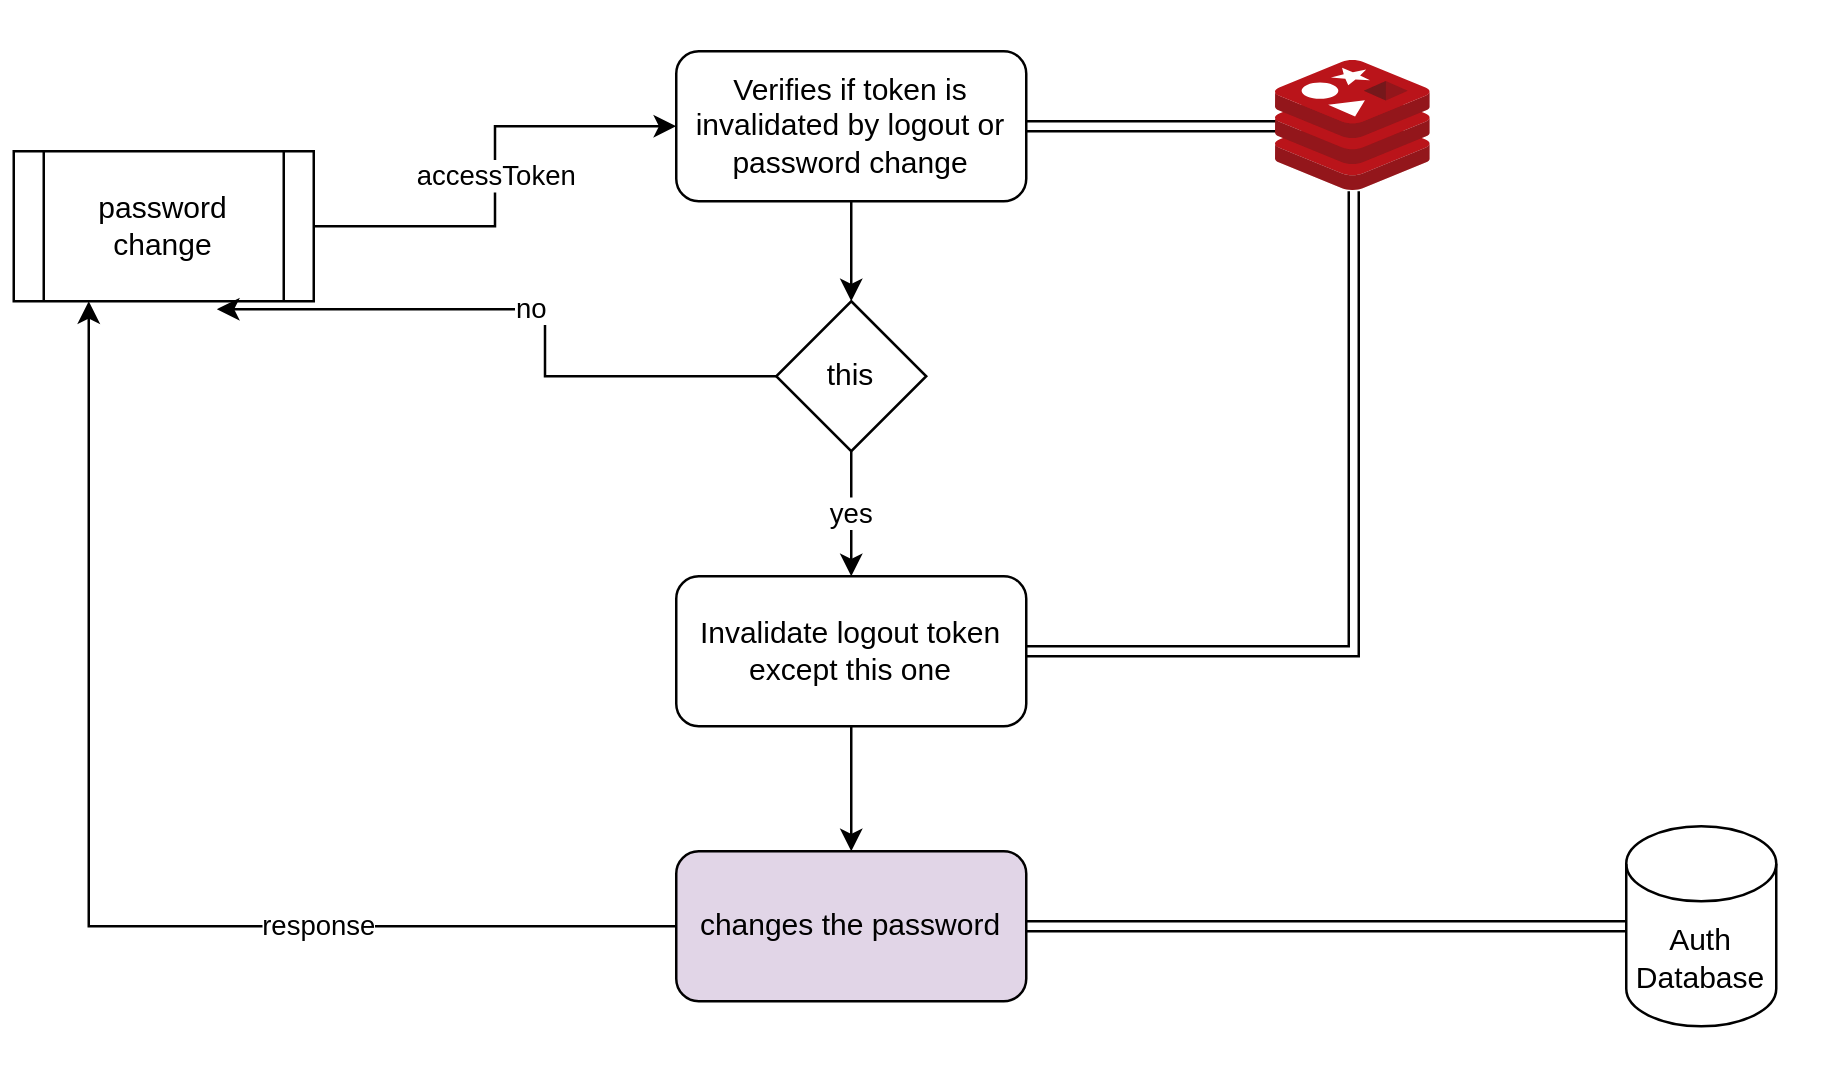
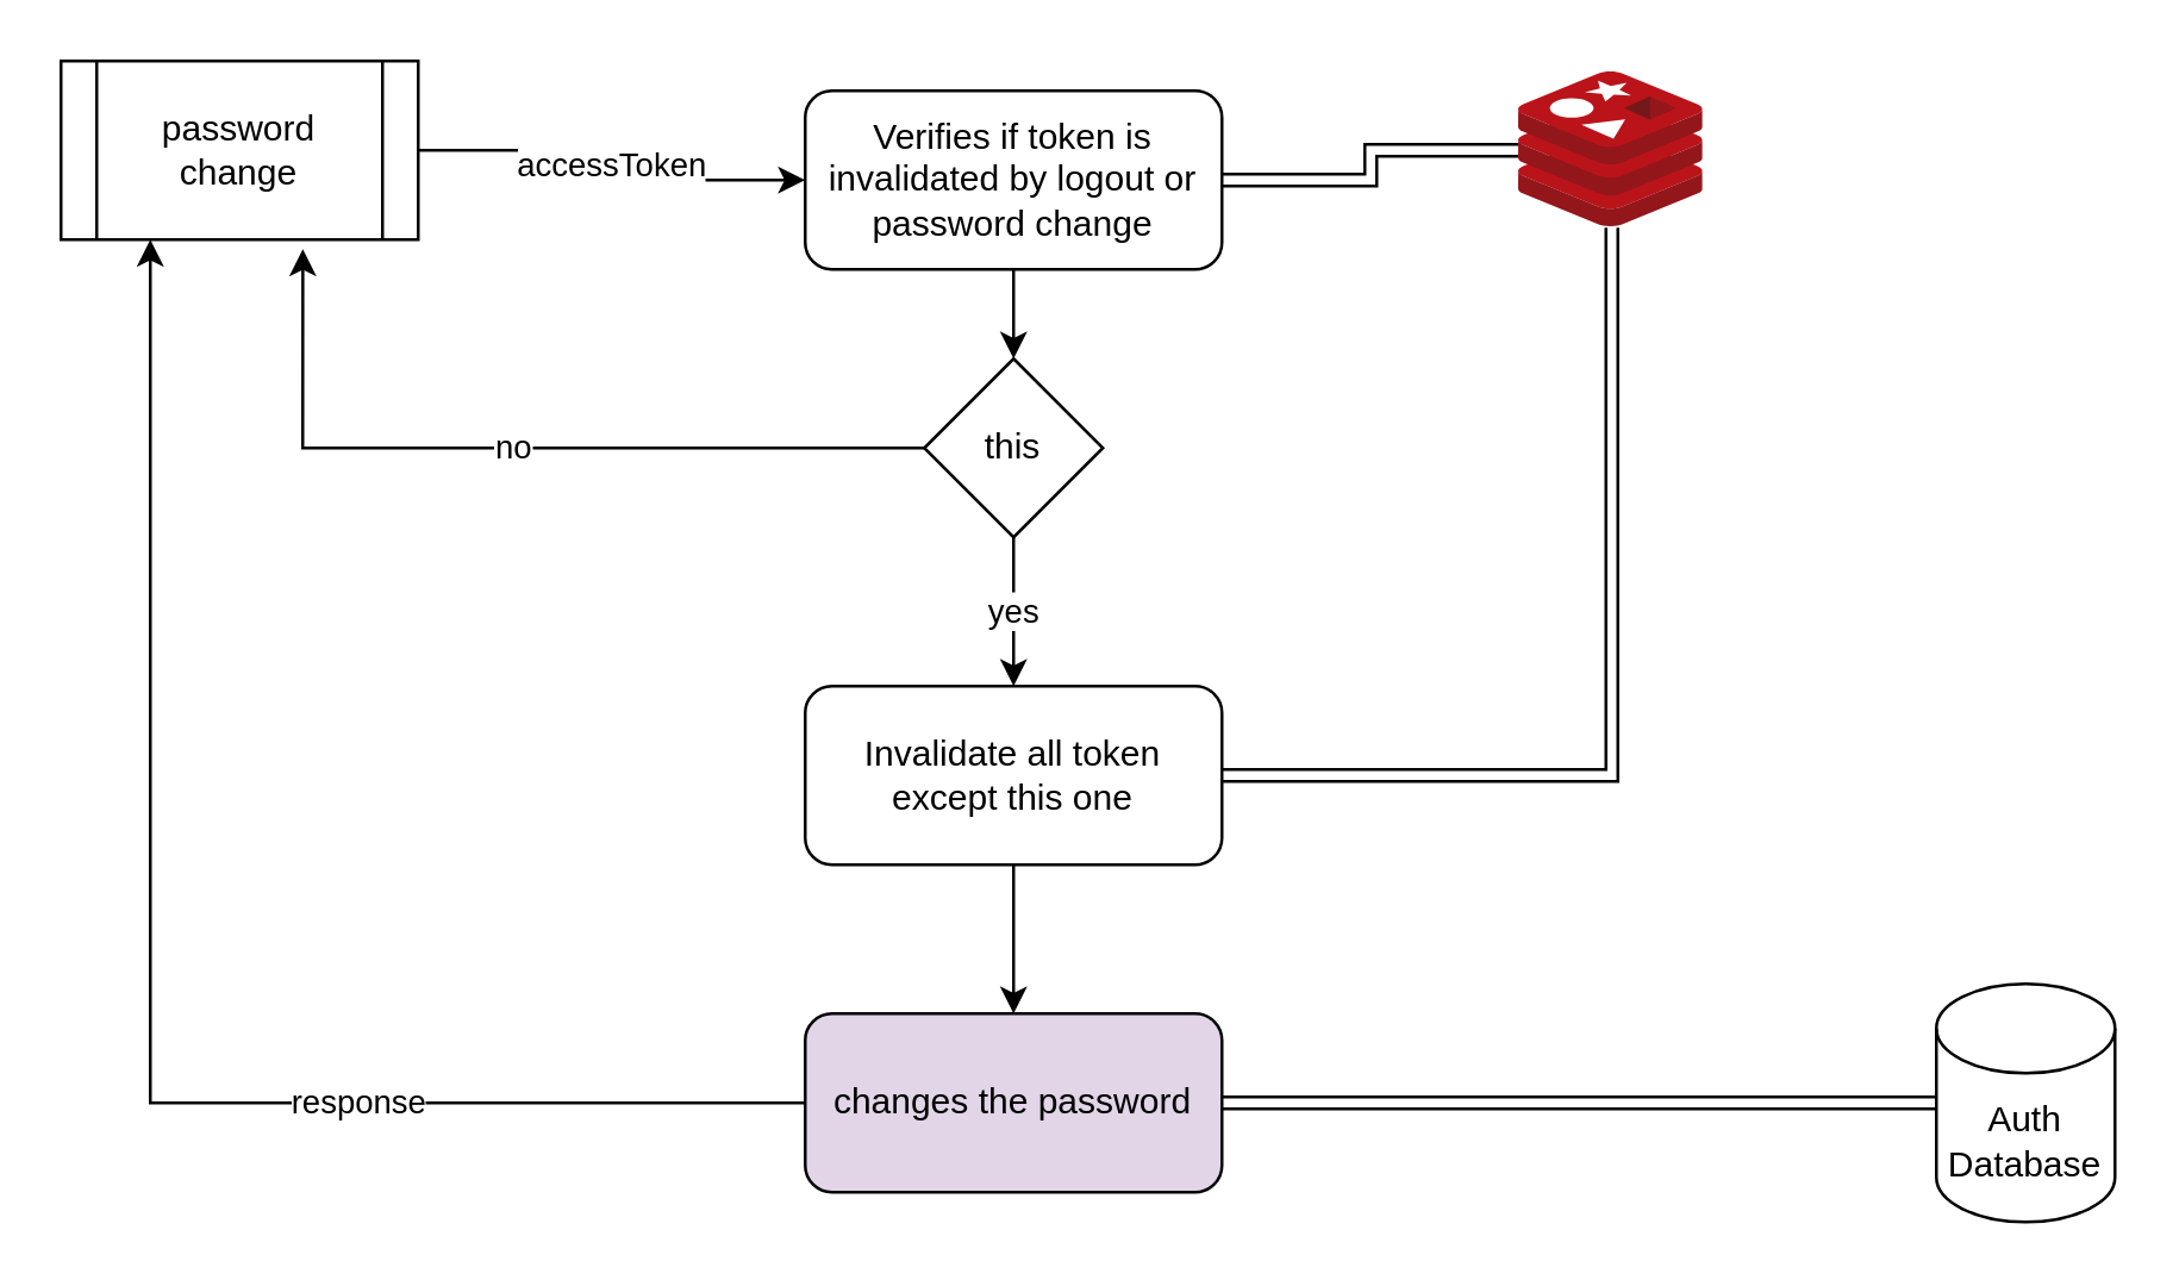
  <mxCell id="0" />
  <mxCell id="1" parent="0" />
  <mxCell id="2" value="accessToken" style="edgeStyle=orthogonalEdgeStyle;rounded=0;orthogonalLoop=1;jettySize=auto;html=1;exitX=1;exitY=0.5;exitDx=0;exitDy=0;entryX=0;entryY=0.5;entryDx=0;entryDy=0;" parent="1" source="3" target="5" edge="1"><mxGeometry relative="1" as="geometry" /></mxCell>
- <mxCell id="3" value="password&lt;br&gt;change" style="shape=process;whiteSpace=wrap;html=1;backgroundOutline=1;" parent="1" vertex="1"><mxGeometry x="5" y="60" width="120" height="60" as="geometry" /></mxCell>
+ <mxCell id="3" value="password&lt;br&gt;change" style="shape=process;whiteSpace=wrap;html=1;backgroundOutline=1;" parent="1" vertex="1"><mxGeometry x="20" y="20" width="120" height="60" as="geometry" /></mxCell>
  <mxCell id="4" style="edgeStyle=orthogonalEdgeStyle;rounded=0;orthogonalLoop=1;jettySize=auto;html=1;exitX=0.5;exitY=1;exitDx=0;exitDy=0;entryX=0.5;entryY=0;entryDx=0;entryDy=0;" parent="1" source="5" target="10" edge="1"><mxGeometry relative="1" as="geometry" /></mxCell>
- <mxCell id="5" value="Verifies if token is invalidated by logout or password change" style="rounded=1;whiteSpace=wrap;html=1;" parent="1" vertex="1"><mxGeometry x="270" y="20" width="140" height="60" as="geometry" /></mxCell>
+ <mxCell id="5" value="Verifies if token is invalidated by logout or password change" style="rounded=1;whiteSpace=wrap;html=1;" parent="1" vertex="1"><mxGeometry x="270" y="30" width="140" height="60" as="geometry" /></mxCell>
  <mxCell id="6" style="edgeStyle=orthogonalEdgeStyle;rounded=0;orthogonalLoop=1;jettySize=auto;html=1;entryX=1;entryY=0.5;entryDx=0;entryDy=0;shape=link;" parent="1" source="8" target="5" edge="1"><mxGeometry relative="1" as="geometry" /></mxCell>
  <mxCell id="7" style="edgeStyle=orthogonalEdgeStyle;rounded=0;orthogonalLoop=1;jettySize=auto;html=1;entryX=1;entryY=0.5;entryDx=0;entryDy=0;shape=link;" parent="1" source="8" target="12" edge="1"><mxGeometry relative="1" as="geometry"><Array as="points"><mxPoint x="541" y="260" /></Array></mxGeometry></mxCell>
  <mxCell id="8" value="" style="image;sketch=0;aspect=fixed;html=1;points=[];align=center;fontSize=12;image=img/lib/mscae/Cache_Redis_Product.svg;" parent="1" vertex="1"><mxGeometry x="510" y="24" width="61.9" height="52" as="geometry" /></mxCell>
  <mxCell id="9" value="yes" style="edgeStyle=orthogonalEdgeStyle;rounded=0;orthogonalLoop=1;jettySize=auto;html=1;entryX=0.5;entryY=0;entryDx=0;entryDy=0;" parent="1" source="10" target="12" edge="1"><mxGeometry relative="1" as="geometry" /></mxCell>
  <mxCell id="10" value="this" style="rhombus;whiteSpace=wrap;html=1;" parent="1" vertex="1"><mxGeometry x="310" y="120" width="60" height="60" as="geometry" /></mxCell>
  <mxCell id="11" style="edgeStyle=orthogonalEdgeStyle;rounded=0;orthogonalLoop=1;jettySize=auto;html=1;exitX=0.5;exitY=1;exitDx=0;exitDy=0;entryX=0.5;entryY=0;entryDx=0;entryDy=0;" parent="1" source="12" target="16" edge="1"><mxGeometry relative="1" as="geometry" /></mxCell>
- <mxCell id="12" value="Invalidate logout token except this one" style="rounded=1;whiteSpace=wrap;html=1;" parent="1" vertex="1"><mxGeometry x="270" y="230" width="140" height="60" as="geometry" /></mxCell>
+ <mxCell id="12" value="Invalidate all token except this one" style="rounded=1;whiteSpace=wrap;html=1;" parent="1" vertex="1"><mxGeometry x="270" y="230" width="140" height="60" as="geometry" /></mxCell>
  <mxCell id="13" value="no" style="edgeStyle=orthogonalEdgeStyle;rounded=0;orthogonalLoop=1;jettySize=auto;html=1;exitX=0;exitY=0.5;exitDx=0;exitDy=0;entryX=0.677;entryY=1.053;entryDx=0;entryDy=0;entryPerimeter=0;" parent="1" source="10" target="3" edge="1"><mxGeometry relative="1" as="geometry" /></mxCell>
  <mxCell id="14" value="Auth&lt;br&gt;Database" style="shape=cylinder3;whiteSpace=wrap;html=1;boundedLbl=1;backgroundOutline=1;size=15;" parent="1" vertex="1"><mxGeometry x="650" y="330" width="60" height="80" as="geometry" /></mxCell>
  <mxCell id="15" value="response" style="edgeStyle=orthogonalEdgeStyle;rounded=0;orthogonalLoop=1;jettySize=auto;html=1;entryX=0.25;entryY=1;entryDx=0;entryDy=0;" parent="1" source="16" target="3" edge="1"><mxGeometry x="-0.412" relative="1" as="geometry"><mxPoint as="offset" /></mxGeometry></mxCell>
  <mxCell id="16" value="changes the password" style="rounded=1;whiteSpace=wrap;html=1;fillColor=#e1d5e7;" parent="1" vertex="1"><mxGeometry x="270" y="340" width="140" height="60" as="geometry" /></mxCell>
  <mxCell id="17" style="edgeStyle=orthogonalEdgeStyle;rounded=0;orthogonalLoop=1;jettySize=auto;html=1;exitX=1;exitY=0.5;exitDx=0;exitDy=0;entryX=0;entryY=0.5;entryDx=0;entryDy=0;entryPerimeter=0;shape=link;" parent="1" source="16" target="14" edge="1"><mxGeometry relative="1" as="geometry" /></mxCell>
